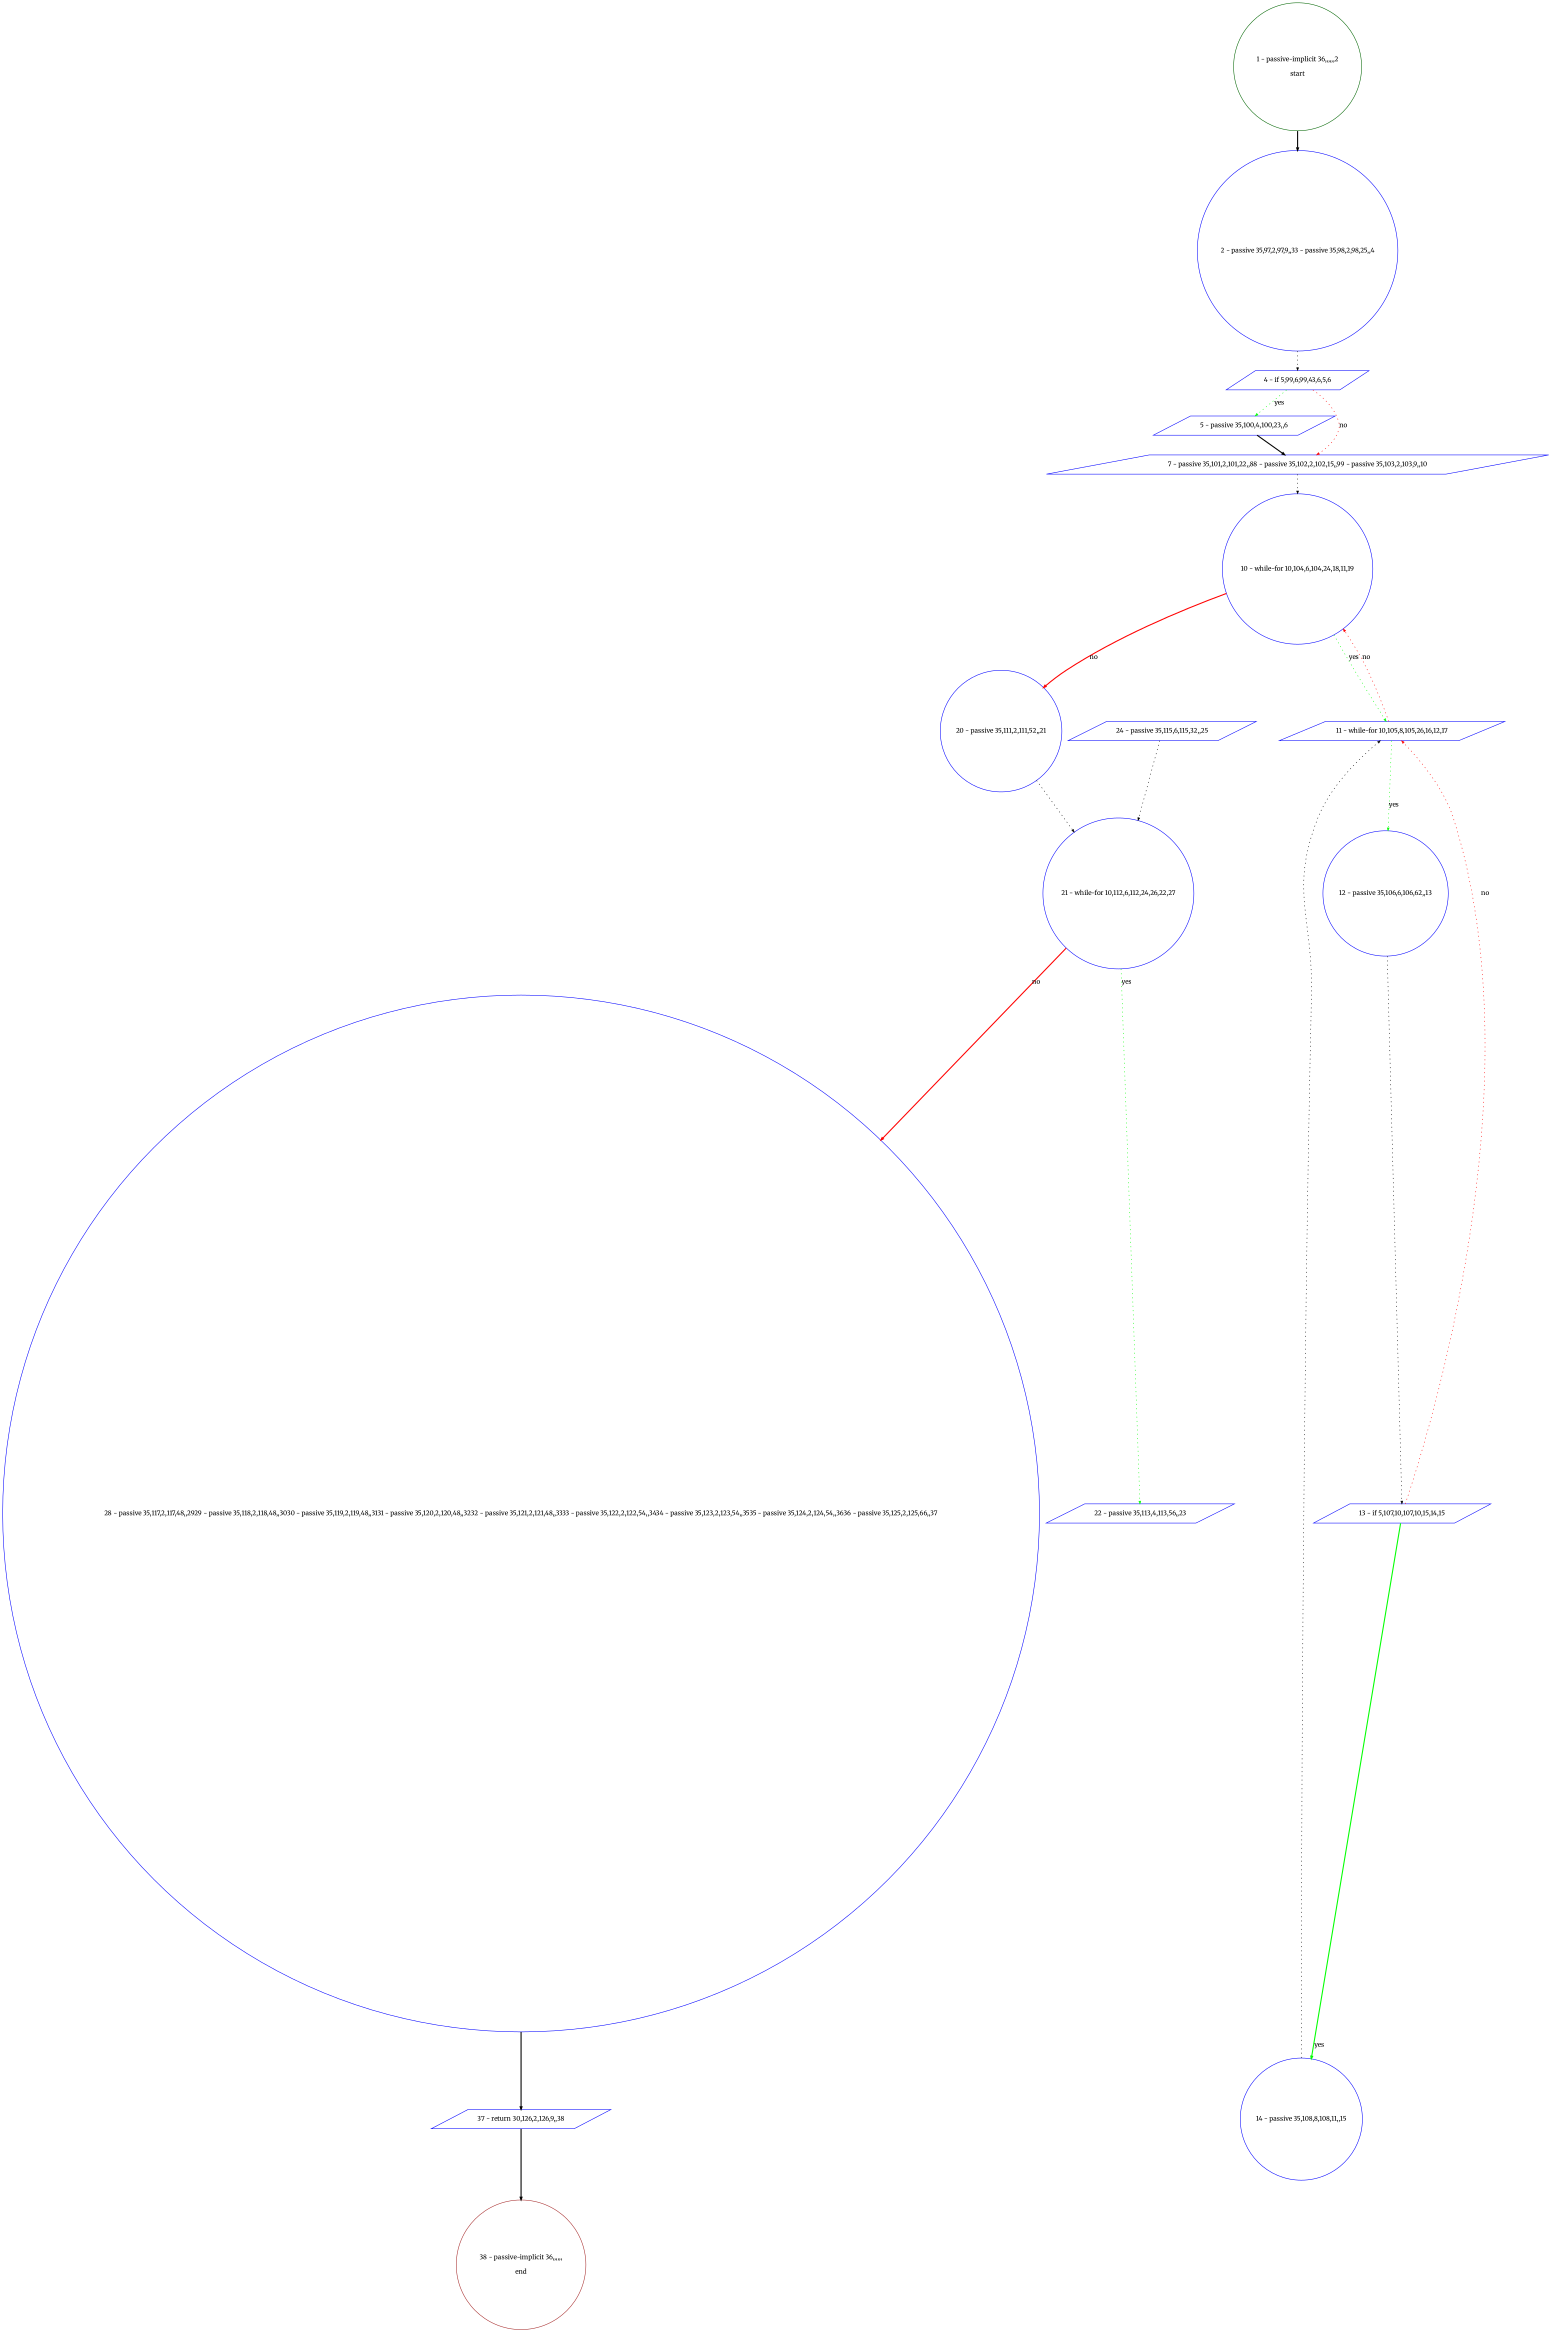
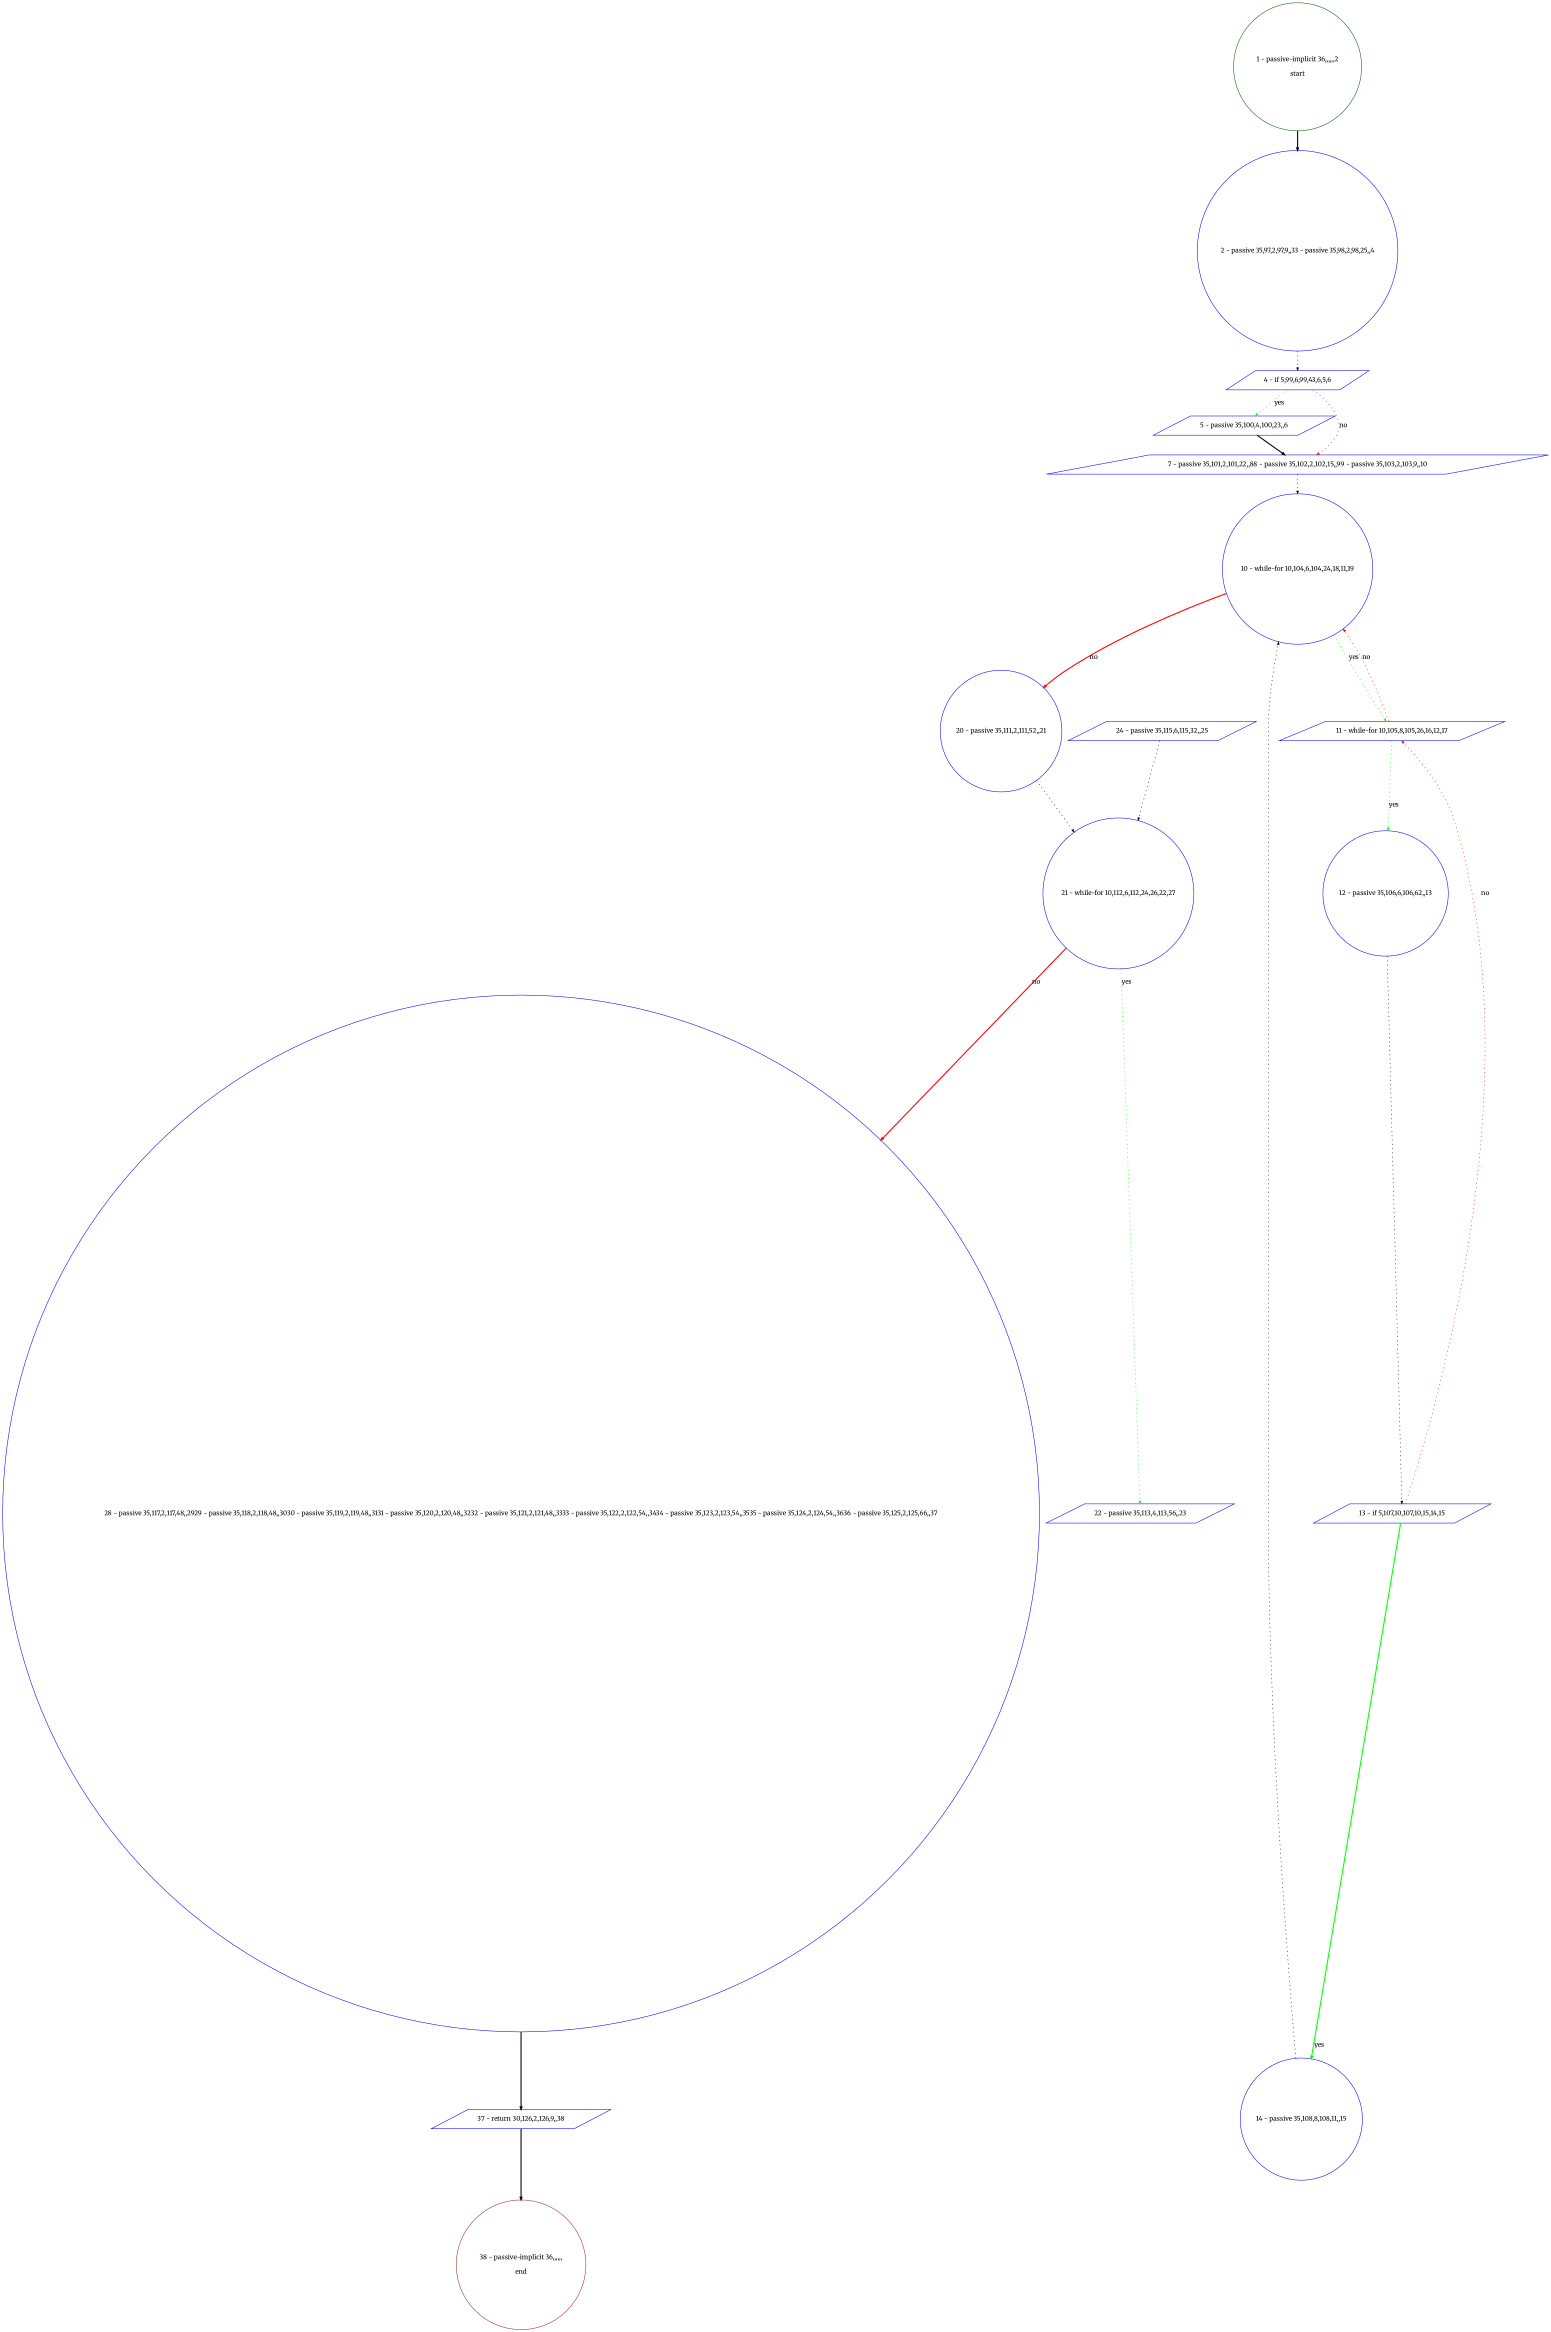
  digraph {
    bgcolor=white
    compound=true
    fillcolor="#FFFFCC"
    fontname=Merriweather
    fontsize=12
    pack=true
    packmode=clust
    style="rounded,filled"
    node [color="#0000ff" compound=true fillcolor="#ffffff" fixedsize=false fontname=Merriweather fontsize=12 node_initialized=no shape=circle style=filled]
    edge [arrowhead=normal arrowsize=0.5 arrowtail=none color="#000000" compound=true dir=forward fontcolor=black fontname=Merriweather fontsize=12 style=dotted]
    n1 [label="2 - passive 35,97,2,97,9,,33 - passive 35,98,2,98,25,,4"]
    n2 [label="4 - if 5,99,6,99,43,6,5,6" shape=parallelogram]
    n3 [label="5 - passive 35,100,4,100,23,,6" shape=parallelogram]
    n4 [label="7 - passive 35,101,2,101,22,,88 - passive 35,102,2,102,15,,99 - passive 35,103,2,103,9,,10" shape=parallelogram]
    n5 [color="#006400" label="1 - passive-implicit 36,,,,,,2\n\nstart"]
    n6 [label="10 - while-for 10,104,6,104,24,18,11,19"]
    n7 [label="11 - while-for 10,105,8,105,26,16,12,17" shape=parallelogram]
    n8 [label="20 - passive 35,111,2,111,52,,21"]
    n9 [label="12 - passive 35,106,6,106,62,,13"]
    n10 [label="21 - while-for 10,112,6,112,24,26,22,27"]
    n11 [label="13 - if 5,107,10,107,10,15,14,15" shape=parallelogram]
    n12 [label="22 - passive 35,113,4,113,56,,23" shape=parallelogram]
    n13 [label="28 - passive 35,117,2,117,48,,2929 - passive 35,118,2,118,48,,3030 - passive 35,119,2,119,48,,3131 - passive 35,120,2,120,48,,3232 - passive 35,121,2,121,48,,3333 - passive 35,122,2,122,54,,3434 - passive 35,123,2,123,54,,3535 - passive 35,124,2,124,54,,3636 - passive 35,125,2,125,66,,37"]
    n14 [label="14 - passive 35,108,8,108,11,,15"]
    n15 [label="37 - return 30,126,2,126,9,,38" shape=parallelogram]
    n16 [color="#a52a2a" label="38 - passive-implicit 36,,,,,,\n\nend"]
    n17 [label="24 - passive 35,115,6,115,32,,25" shape=parallelogram]
    n1 -> n2
    n2 -> n3 [color="#00ff00" label=yes]
    n2 -> n4 [color="#ff0000" label=no]
    n3 -> n4 [style=bold]
    n4 -> n6
    n5 -> n1 [style=bold]
    n6 -> n7 [color="#00ff00" label=yes]
    n6 -> n8 [color="#ff0000" label=no style=bold]
    n7 -> n6 [color="#ff0000" label=no]
    n7 -> n9 [color="#00ff00" label=yes]
    n8 -> n10
    n9 -> n11
    n10 -> n12 [color="#00ff00" label=yes]
    n10 -> n13 [color="#ff0000" label=no style=bold]
    n11 -> n7 [color="#ff0000" label=no]
    n11 -> n14 [color="#00ff00" label=yes style=bold]
    n13 -> n15 [style=bold]
-   n14 -> n7
+   n14 -> n6
    n15 -> n16 [style=bold]
    n17 -> n10
  }
